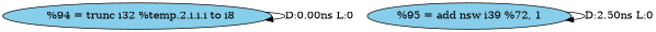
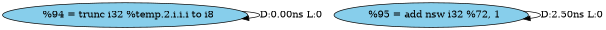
  digraph {
    node [style=filled fillcolor=skyblue]
    edge [color=black style=solid]
    n1 [label="  %94 = trunc i32 %temp.2.i.i.i to i8"]
-   n2 [label="%95 = add nsw i39 %72, 1"]
+   n2 [label="  %95 = add nsw i32 %72, 1"]
    n1 -> n1 [label="D:0.00ns L:0"]
    n2 -> n2 [label="D:2.50ns L:0"]
  }
